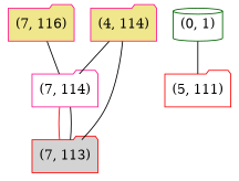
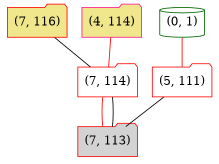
  graph {
    node [color=deeppink fillcolor=white shape=folder style=filled]
    edge [color=black weight=1]
-   "(7, 116)" [fillcolor=khaki]
-   "(7, 114)"
+   "(7, 116)" [color=red fillcolor=khaki]
+   "(7, 114)" [color=red]
    "(7, 113)" [color=red fillcolor=lightgrey]
    n4 [color=darkgreen label="(0, 1)" shape=cylinder]
    "(5, 111)" [color=red]
    "(4, 114)" [fillcolor=khaki]
    "(7, 116)" -- "(7, 114)"
    "(7, 114)" -- "(7, 113)" [color=red]
    "(7, 114)" -- "(7, 113)"
-   n4 -- "(5, 111)" [weight=4]
-   "(4, 114)" -- "(7, 113)"
-   "(4, 114)" -- "(7, 114)"
+   n4 -- "(5, 111)" [color=red weight=4]
+   "(5, 111)" -- "(7, 113)"
+   "(4, 114)" -- "(7, 114)" [color=red]
  }
